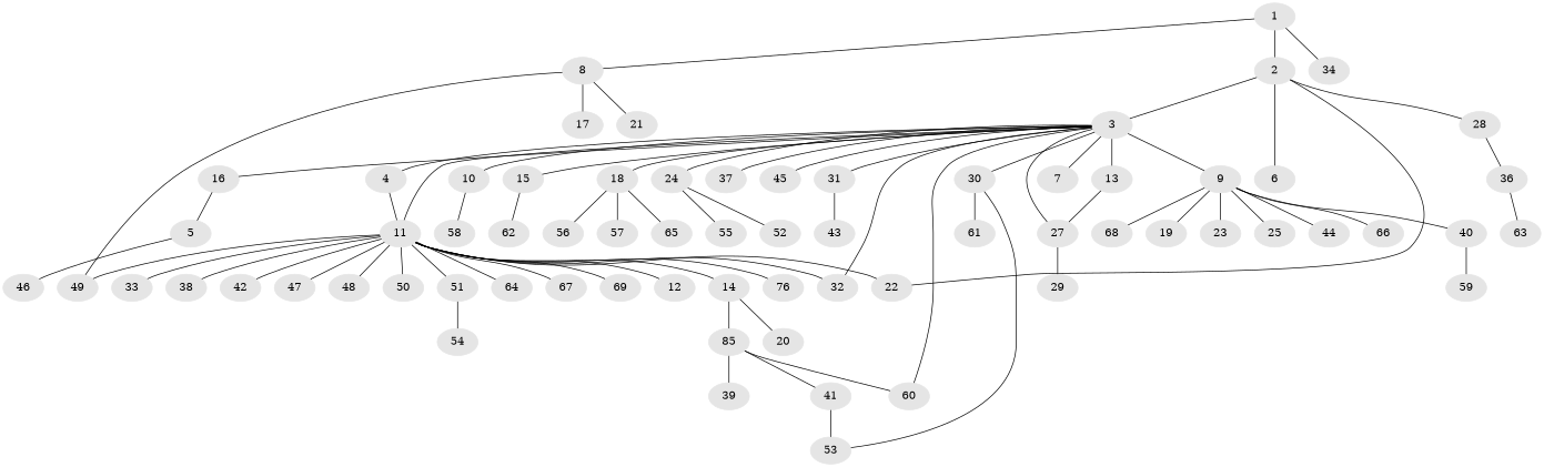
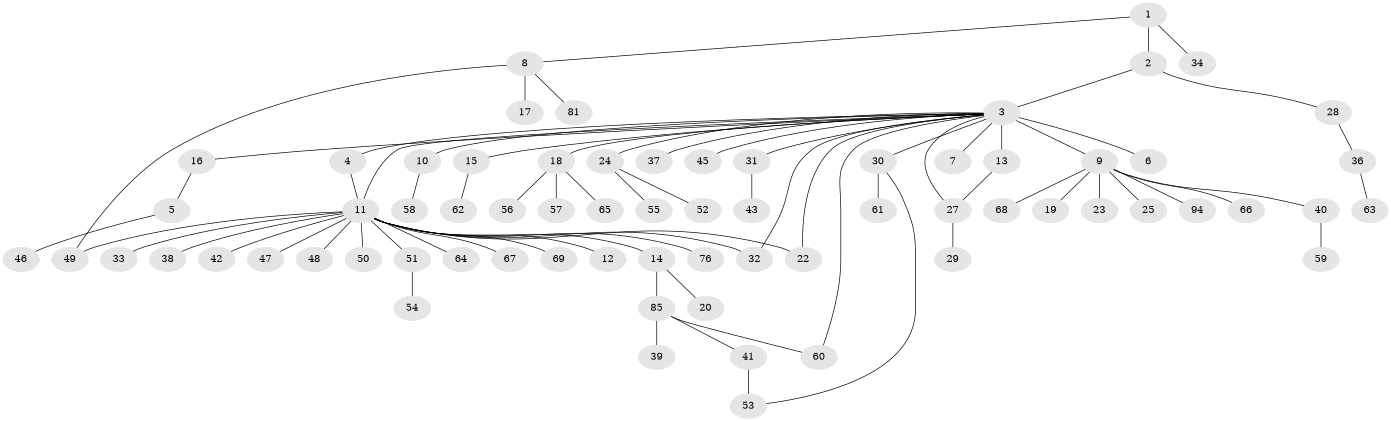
  graph {
    node [color=gray90 style=filled]
    edge [weight=1.0]
    1
    2
    8
    34
    3
    28
    17
-   21
+   21 [label=81]
    49
    4
    6
    7
    9
    10
    11
    13
    15
    16
    18
    22
    24
    27
    30
    31
    32
    37
    45
    60
    36
    5
    46
    19
    23
    25
    40
-   44
+   44 [label=94]
    66
    68
    58
    12
    14
    n42 [label=76]
    33
    38
    42
    47
    48
    50
    51
    64
    67
    69
    62
    56
    57
    65
    52
    55
    29
    53
    61
    43
    59
    20
    n65 [label=85]
    54
    39
    41
    63
    1 -- 2
    1 -- 8
    1 -- 34
    2 -- 3
    2 -- 28
    8 -- 17 [weight=5.0]
    8 -- 21
    8 -- 49
    3 -- 4
-   2 -- 6
+   3 -- 6
    3 -- 7
    3 -- 9
    3 -- 10
    3 -- 11
    3 -- 13 [weight=17.0]
    3 -- 15
    3 -- 16
    3 -- 18
-   2 -- 22
+   3 -- 22
    3 -- 24
    3 -- 27
    3 -- 30
    3 -- 31
    3 -- 32
    3 -- 37
    3 -- 45
    3 -- 60
    28 -- 36
    4 -- 11
    9 -- 19
    9 -- 23
    9 -- 25
    9 -- 40
    9 -- 44
    9 -- 66
    9 -- 68
    10 -- 58 [weight=2.0]
    11 -- 49
    11 -- 22
    11 -- 32
    11 -- 12
    11 -- 14
    11 -- n42
    11 -- 33
    11 -- 38
    11 -- 42
    11 -- 47
    11 -- 48
    11 -- 50
    11 -- 51
    11 -- 64
    11 -- 67
    11 -- 69
    13 -- 27
    15 -- 62 [weight=2.0]
    16 -- 5
    18 -- 56
    18 -- 57
    18 -- 65
    24 -- 52
    24 -- 55
    27 -- 29 [weight=2.0]
    30 -- 53
    30 -- 61
    31 -- 43
    36 -- 63
    5 -- 46
    40 -- 59
    14 -- 20
    14 -- n65 [weight=2.0]
    51 -- 54 [weight=2.0]
    n65 -- 60
    n65 -- 39
    n65 -- 41
    41 -- 53 [weight=6.0]
  }
